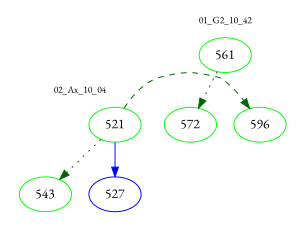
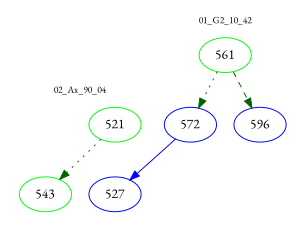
  digraph {
    fontname="EB Garamond"
    node [color=green fontname="EB Garamond"]
    edge [color=darkgreen fontname="EB Garamond" style=dotted]
    n1 [label=521]
    n2 [label=543]
    n3 [color=blue label=527]
    n4 [label=561]
-   n5 [label=572]
-   n6 [label=596]
+   n5 [color=blue label=572]
+   n6 [color=blue label=596]
    subgraph cluster_1 {
      color=white
      fontsize=10
-     label="02_Ax_10_04"
+     label="02_Ax_90_04"
      n1
      n2
      n3
    }
    subgraph cluster_2 {
      color=white
      fontsize=10
      label="01_G2_10_42"
      n4
      n5
      n6
    }
    n1 -> n2
-   n1 -> n3 [color=blue style=solid]
+   n5 -> n3 [color=blue style=solid]
    n4 -> n5
-   n1 -> n6 [style=dashed]
+   n4 -> n6 [style=dashed]
  }
